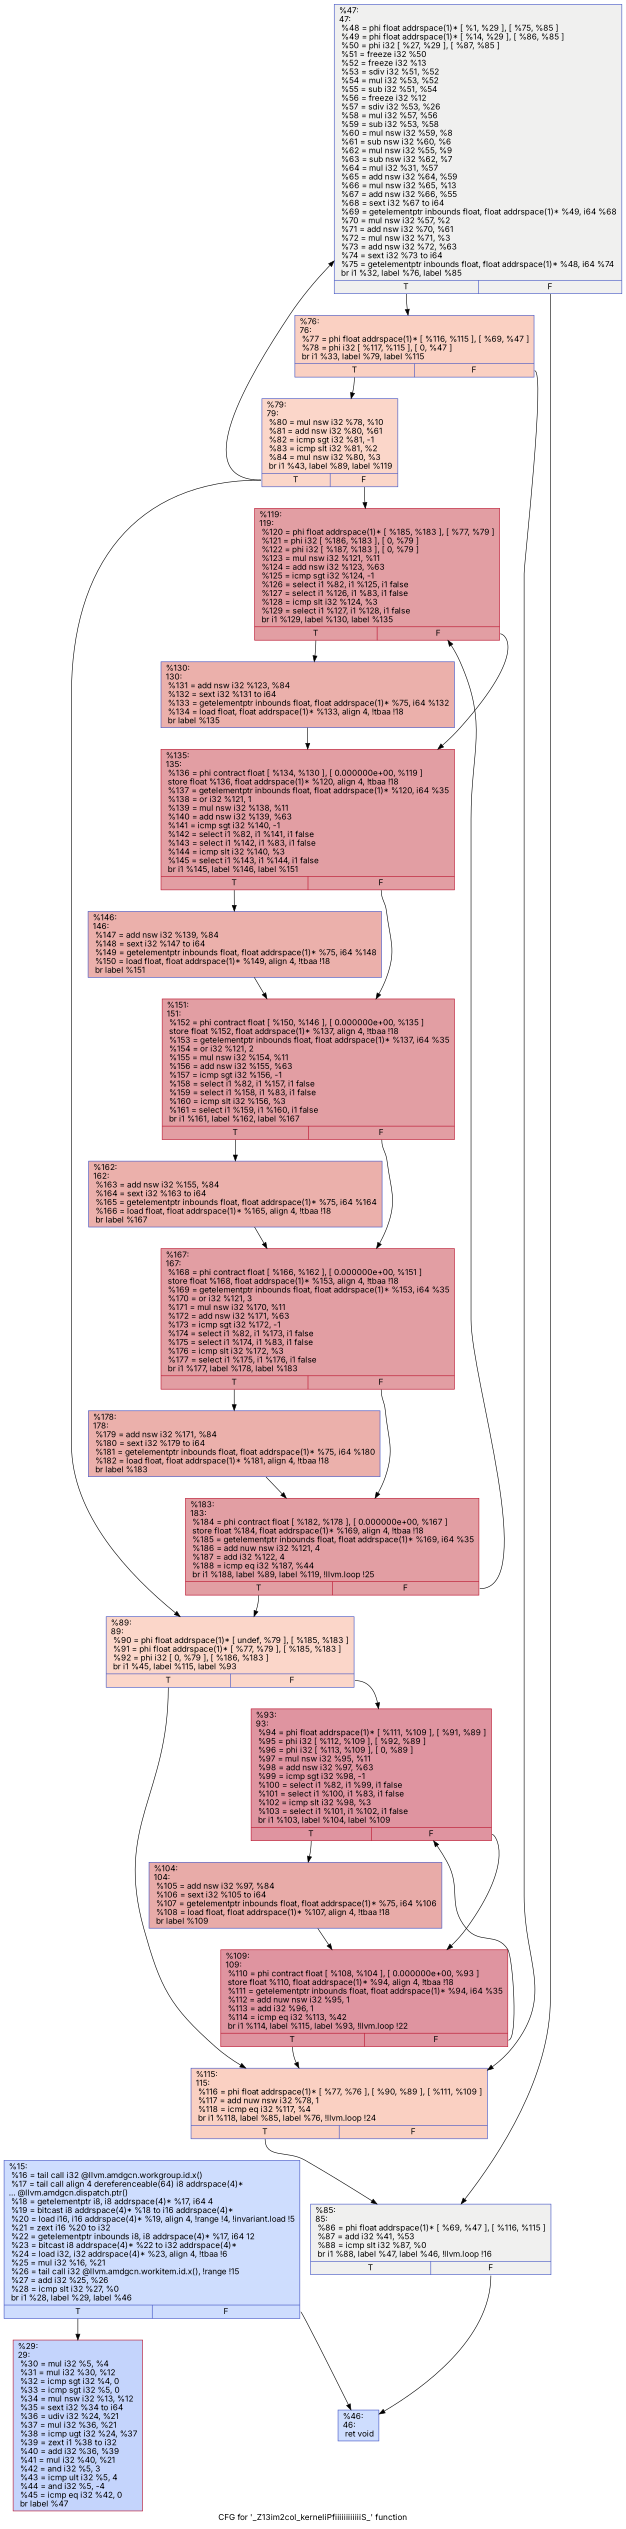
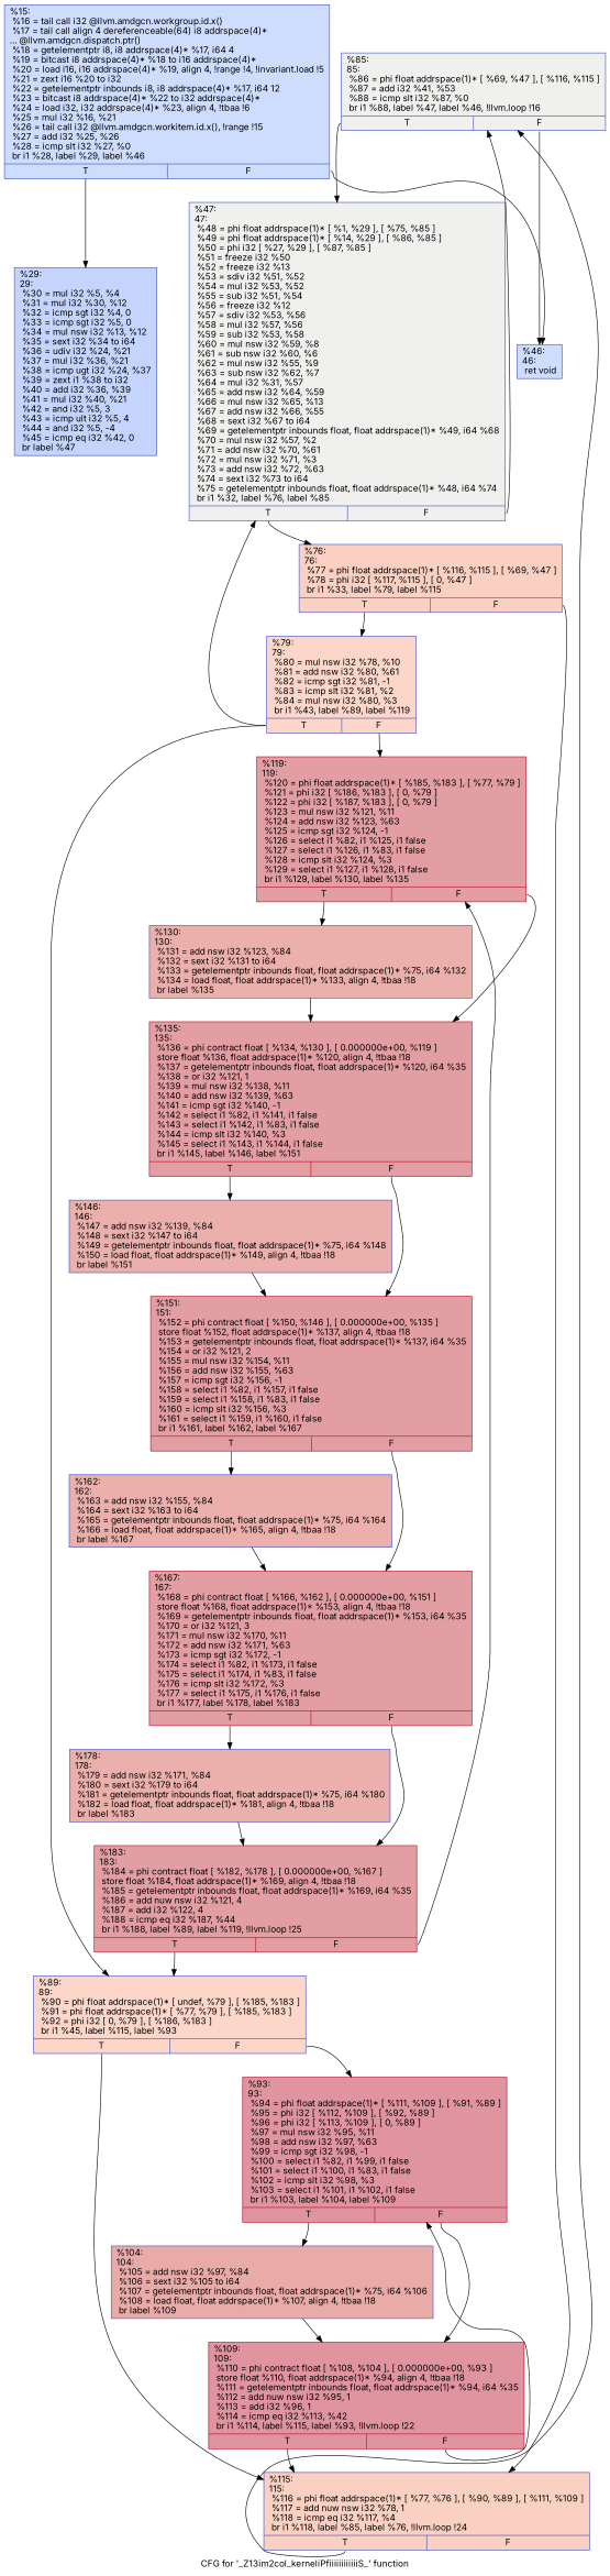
  digraph {
    fontname=Inter
    label="CFG for '_Z13im2col_kerneliPfiiiiiiiiiiiiS_' function"
    node [color="#3d50c3ff" fillcolor="#be242e70" fontname=Inter shape=record style=filled]
    edge [fontname=Inter tailport=s0]
    n1 [fillcolor="#8fb1fe70" label="{%15:\l  %16 = tail call i32 @llvm.amdgcn.workgroup.id.x()\l  %17 = tail call align 4 dereferenceable(64) i8 addrspace(4)*\l... @llvm.amdgcn.dispatch.ptr()\l  %18 = getelementptr i8, i8 addrspace(4)* %17, i64 4\l  %19 = bitcast i8 addrspace(4)* %18 to i16 addrspace(4)*\l  %20 = load i16, i16 addrspace(4)* %19, align 4, !range !4, !invariant.load !5\l  %21 = zext i16 %20 to i32\l  %22 = getelementptr inbounds i8, i8 addrspace(4)* %17, i64 12\l  %23 = bitcast i8 addrspace(4)* %22 to i32 addrspace(4)*\l  %24 = load i32, i32 addrspace(4)* %23, align 4, !tbaa !6\l  %25 = mul i32 %16, %21\l  %26 = tail call i32 @llvm.amdgcn.workitem.id.x(), !range !15\l  %27 = add i32 %25, %26\l  %28 = icmp slt i32 %27, %0\l  br i1 %28, label %29, label %46\l|{<s0>T|<s1>F}}"]
-   n2 [color="#b70d28ff" fillcolor="#7a9df870" label="{%29:\l29:                                               \l  %30 = mul i32 %5, %4\l  %31 = mul i32 %30, %12\l  %32 = icmp sgt i32 %4, 0\l  %33 = icmp sgt i32 %5, 0\l  %34 = mul nsw i32 %13, %12\l  %35 = sext i32 %34 to i64\l  %36 = udiv i32 %24, %21\l  %37 = mul i32 %36, %21\l  %38 = icmp ugt i32 %24, %37\l  %39 = zext i1 %38 to i32\l  %40 = add i32 %36, %39\l  %41 = mul i32 %40, %21\l  %42 = and i32 %5, 3\l  %43 = icmp ult i32 %5, 4\l  %44 = and i32 %5, -4\l  %45 = icmp eq i32 %42, 0\l  br label %47\l}"]
+   n2 [fillcolor="#7a9df870" label="{%29:\l29:                                               \l  %30 = mul i32 %5, %4\l  %31 = mul i32 %30, %12\l  %32 = icmp sgt i32 %4, 0\l  %33 = icmp sgt i32 %5, 0\l  %34 = mul nsw i32 %13, %12\l  %35 = sext i32 %34 to i64\l  %36 = udiv i32 %24, %21\l  %37 = mul i32 %36, %21\l  %38 = icmp ugt i32 %24, %37\l  %39 = zext i1 %38 to i32\l  %40 = add i32 %36, %39\l  %41 = mul i32 %40, %21\l  %42 = and i32 %5, 3\l  %43 = icmp ult i32 %5, 4\l  %44 = and i32 %5, -4\l  %45 = icmp eq i32 %42, 0\l  br label %47\l}"]
    n3 [fillcolor="#8fb1fe70" label="{%46:\l46:                                               \l  ret void\l}"]
-   n4 [fillcolor="#dedcdb70" label="{%47:\l47:                                               \l  %48 = phi float addrspace(1)* [ %1, %29 ], [ %75, %85 ]\l  %49 = phi float addrspace(1)* [ %14, %29 ], [ %86, %85 ]\l  %50 = phi i32 [ %27, %29 ], [ %87, %85 ]\l  %51 = freeze i32 %50\l  %52 = freeze i32 %13\l  %53 = sdiv i32 %51, %52\l  %54 = mul i32 %53, %52\l  %55 = sub i32 %51, %54\l  %56 = freeze i32 %12\l  %57 = sdiv i32 %53, %26\l  %58 = mul i32 %57, %56\l  %59 = sub i32 %53, %58\l  %60 = mul nsw i32 %59, %8\l  %61 = sub nsw i32 %60, %6\l  %62 = mul nsw i32 %55, %9\l  %63 = sub nsw i32 %62, %7\l  %64 = mul i32 %31, %57\l  %65 = add nsw i32 %64, %59\l  %66 = mul nsw i32 %65, %13\l  %67 = add nsw i32 %66, %55\l  %68 = sext i32 %67 to i64\l  %69 = getelementptr inbounds float, float addrspace(1)* %49, i64 %68\l  %70 = mul nsw i32 %57, %2\l  %71 = add nsw i32 %70, %61\l  %72 = mul nsw i32 %71, %3\l  %73 = add nsw i32 %72, %63\l  %74 = sext i32 %73 to i64\l  %75 = getelementptr inbounds float, float addrspace(1)* %48, i64 %74\l  br i1 %32, label %76, label %85\l|{<s0>T|<s1>F}}"]
+   n4 [fillcolor="#dedcdb70" label="{%47:\l47:                                               \l  %48 = phi float addrspace(1)* [ %1, %29 ], [ %75, %85 ]\l  %49 = phi float addrspace(1)* [ %14, %29 ], [ %86, %85 ]\l  %50 = phi i32 [ %27, %29 ], [ %87, %85 ]\l  %51 = freeze i32 %50\l  %52 = freeze i32 %13\l  %53 = sdiv i32 %51, %52\l  %54 = mul i32 %53, %52\l  %55 = sub i32 %51, %54\l  %56 = freeze i32 %12\l  %57 = sdiv i32 %53, %56\l  %58 = mul i32 %57, %56\l  %59 = sub i32 %53, %58\l  %60 = mul nsw i32 %59, %8\l  %61 = sub nsw i32 %60, %6\l  %62 = mul nsw i32 %55, %9\l  %63 = sub nsw i32 %62, %7\l  %64 = mul i32 %31, %57\l  %65 = add nsw i32 %64, %59\l  %66 = mul nsw i32 %65, %13\l  %67 = add nsw i32 %66, %55\l  %68 = sext i32 %67 to i64\l  %69 = getelementptr inbounds float, float addrspace(1)* %49, i64 %68\l  %70 = mul nsw i32 %57, %2\l  %71 = add nsw i32 %70, %61\l  %72 = mul nsw i32 %71, %3\l  %73 = add nsw i32 %72, %63\l  %74 = sext i32 %73 to i64\l  %75 = getelementptr inbounds float, float addrspace(1)* %48, i64 %74\l  br i1 %32, label %76, label %85\l|{<s0>T|<s1>F}}"]
    n5 [fillcolor="#f3947570" label="{%76:\l76:                                               \l  %77 = phi float addrspace(1)* [ %116, %115 ], [ %69, %47 ]\l  %78 = phi i32 [ %117, %115 ], [ 0, %47 ]\l  br i1 %33, label %79, label %115\l|{<s0>T|<s1>F}}"]
    n6 [fillcolor="#dedcdb70" label="{%85:\l85:                                               \l  %86 = phi float addrspace(1)* [ %69, %47 ], [ %116, %115 ]\l  %87 = add i32 %41, %53\l  %88 = icmp slt i32 %87, %0\l  br i1 %88, label %47, label %46, !llvm.loop !16\l|{<s0>T|<s1>F}}"]
    n7 [fillcolor="#f6a38570" label="{%79:\l79:                                               \l  %80 = mul nsw i32 %78, %10\l  %81 = add nsw i32 %80, %61\l  %82 = icmp sgt i32 %81, -1\l  %83 = icmp slt i32 %81, %2\l  %84 = mul nsw i32 %80, %3\l  br i1 %43, label %89, label %119\l|{<s0>T|<s1>F}}"]
    n8 [fillcolor="#f3947570" label="{%115:\l115:                                              \l  %116 = phi float addrspace(1)* [ %77, %76 ], [ %90, %89 ], [ %111, %109 ]\l  %117 = add nuw nsw i32 %78, 1\l  %118 = icmp eq i32 %117, %4\l  br i1 %118, label %85, label %76, !llvm.loop !24\l|{<s0>T|<s1>F}}"]
    n9 [fillcolor="#f6a38570" label="{%89:\l89:                                               \l  %90 = phi float addrspace(1)* [ undef, %79 ], [ %185, %183 ]\l  %91 = phi float addrspace(1)* [ %77, %79 ], [ %185, %183 ]\l  %92 = phi i32 [ 0, %79 ], [ %186, %183 ]\l  br i1 %45, label %115, label %93\l|{<s0>T|<s1>F}}"]
    n10 [color="#b70d28ff" label="{%119:\l119:                                              \l  %120 = phi float addrspace(1)* [ %185, %183 ], [ %77, %79 ]\l  %121 = phi i32 [ %186, %183 ], [ 0, %79 ]\l  %122 = phi i32 [ %187, %183 ], [ 0, %79 ]\l  %123 = mul nsw i32 %121, %11\l  %124 = add nsw i32 %123, %63\l  %125 = icmp sgt i32 %124, -1\l  %126 = select i1 %82, i1 %125, i1 false\l  %127 = select i1 %126, i1 %83, i1 false\l  %128 = icmp slt i32 %124, %3\l  %129 = select i1 %127, i1 %128, i1 false\l  br i1 %129, label %130, label %135\l|{<s0>T|<s1>F}}"]
    n11 [color="#b70d28ff" fillcolor="#b70d2870" label="{%93:\l93:                                               \l  %94 = phi float addrspace(1)* [ %111, %109 ], [ %91, %89 ]\l  %95 = phi i32 [ %112, %109 ], [ %92, %89 ]\l  %96 = phi i32 [ %113, %109 ], [ 0, %89 ]\l  %97 = mul nsw i32 %95, %11\l  %98 = add nsw i32 %97, %63\l  %99 = icmp sgt i32 %98, -1\l  %100 = select i1 %82, i1 %99, i1 false\l  %101 = select i1 %100, i1 %83, i1 false\l  %102 = icmp slt i32 %98, %3\l  %103 = select i1 %101, i1 %102, i1 false\l  br i1 %103, label %104, label %109\l|{<s0>T|<s1>F}}"]
    n12 [fillcolor="#d24b4070" label="{%130:\l130:                                              \l  %131 = add nsw i32 %123, %84\l  %132 = sext i32 %131 to i64\l  %133 = getelementptr inbounds float, float addrspace(1)* %75, i64 %132\l  %134 = load float, float addrspace(1)* %133, align 4, !tbaa !18\l  br label %135\l}"]
    n13 [color="#b70d28ff" label="{%135:\l135:                                              \l  %136 = phi contract float [ %134, %130 ], [ 0.000000e+00, %119 ]\l  store float %136, float addrspace(1)* %120, align 4, !tbaa !18\l  %137 = getelementptr inbounds float, float addrspace(1)* %120, i64 %35\l  %138 = or i32 %121, 1\l  %139 = mul nsw i32 %138, %11\l  %140 = add nsw i32 %139, %63\l  %141 = icmp sgt i32 %140, -1\l  %142 = select i1 %82, i1 %141, i1 false\l  %143 = select i1 %142, i1 %83, i1 false\l  %144 = icmp slt i32 %140, %3\l  %145 = select i1 %143, i1 %144, i1 false\l  br i1 %145, label %146, label %151\l|{<s0>T|<s1>F}}"]
    n14 [fillcolor="#cc403a70" label="{%104:\l104:                                              \l  %105 = add nsw i32 %97, %84\l  %106 = sext i32 %105 to i64\l  %107 = getelementptr inbounds float, float addrspace(1)* %75, i64 %106\l  %108 = load float, float addrspace(1)* %107, align 4, !tbaa !18\l  br label %109\l}"]
    n15 [color="#b70d28ff" fillcolor="#b70d2870" label="{%109:\l109:                                              \l  %110 = phi contract float [ %108, %104 ], [ 0.000000e+00, %93 ]\l  store float %110, float addrspace(1)* %94, align 4, !tbaa !18\l  %111 = getelementptr inbounds float, float addrspace(1)* %94, i64 %35\l  %112 = add nuw nsw i32 %95, 1\l  %113 = add i32 %96, 1\l  %114 = icmp eq i32 %113, %42\l  br i1 %114, label %115, label %93, !llvm.loop !22\l|{<s0>T|<s1>F}}"]
    n16 [fillcolor="#d24b4070" label="{%146:\l146:                                              \l  %147 = add nsw i32 %139, %84\l  %148 = sext i32 %147 to i64\l  %149 = getelementptr inbounds float, float addrspace(1)* %75, i64 %148\l  %150 = load float, float addrspace(1)* %149, align 4, !tbaa !18\l  br label %151\l}"]
    n17 [color="#b70d28ff" label="{%151:\l151:                                              \l  %152 = phi contract float [ %150, %146 ], [ 0.000000e+00, %135 ]\l  store float %152, float addrspace(1)* %137, align 4, !tbaa !18\l  %153 = getelementptr inbounds float, float addrspace(1)* %137, i64 %35\l  %154 = or i32 %121, 2\l  %155 = mul nsw i32 %154, %11\l  %156 = add nsw i32 %155, %63\l  %157 = icmp sgt i32 %156, -1\l  %158 = select i1 %82, i1 %157, i1 false\l  %159 = select i1 %158, i1 %83, i1 false\l  %160 = icmp slt i32 %156, %3\l  %161 = select i1 %159, i1 %160, i1 false\l  br i1 %161, label %162, label %167\l|{<s0>T|<s1>F}}"]
    n18 [fillcolor="#d24b4070" label="{%162:\l162:                                              \l  %163 = add nsw i32 %155, %84\l  %164 = sext i32 %163 to i64\l  %165 = getelementptr inbounds float, float addrspace(1)* %75, i64 %164\l  %166 = load float, float addrspace(1)* %165, align 4, !tbaa !18\l  br label %167\l}"]
    n19 [color="#b70d28ff" label="{%167:\l167:                                              \l  %168 = phi contract float [ %166, %162 ], [ 0.000000e+00, %151 ]\l  store float %168, float addrspace(1)* %153, align 4, !tbaa !18\l  %169 = getelementptr inbounds float, float addrspace(1)* %153, i64 %35\l  %170 = or i32 %121, 3\l  %171 = mul nsw i32 %170, %11\l  %172 = add nsw i32 %171, %63\l  %173 = icmp sgt i32 %172, -1\l  %174 = select i1 %82, i1 %173, i1 false\l  %175 = select i1 %174, i1 %83, i1 false\l  %176 = icmp slt i32 %172, %3\l  %177 = select i1 %175, i1 %176, i1 false\l  br i1 %177, label %178, label %183\l|{<s0>T|<s1>F}}"]
    n20 [fillcolor="#d24b4070" label="{%178:\l178:                                              \l  %179 = add nsw i32 %171, %84\l  %180 = sext i32 %179 to i64\l  %181 = getelementptr inbounds float, float addrspace(1)* %75, i64 %180\l  %182 = load float, float addrspace(1)* %181, align 4, !tbaa !18\l  br label %183\l}"]
    n21 [color="#b70d28ff" label="{%183:\l183:                                              \l  %184 = phi contract float [ %182, %178 ], [ 0.000000e+00, %167 ]\l  store float %184, float addrspace(1)* %169, align 4, !tbaa !18\l  %185 = getelementptr inbounds float, float addrspace(1)* %169, i64 %35\l  %186 = add nuw nsw i32 %121, 4\l  %187 = add i32 %122, 4\l  %188 = icmp eq i32 %187, %44\l  br i1 %188, label %89, label %119, !llvm.loop !25\l|{<s0>T|<s1>F}}"]
    n1 -> n2
    n1 -> n3 [tailport=s1]
    n4 -> n5
    n4 -> n6 [tailport=s1]
    n5 -> n7
    n5 -> n8 [tailport=s1]
    n6 -> n3 [tailport=s1]
+   n6 -> n4
    n7 -> n4
    n7 -> n9
    n7 -> n10 [tailport=s1]
    n8 -> n6
    n9 -> n8
    n9 -> n11 [tailport=s1]
    n10 -> n12
    n10 -> n13 [tailport=s1]
    n11 -> n14
    n11 -> n15 [tailport=s1]
    n12 -> n13
    n13 -> n16
    n13 -> n17 [tailport=s1]
    n14 -> n15
    n15 -> n8
    n15 -> n11 [tailport=s1]
    n16 -> n17
    n17 -> n18
    n17 -> n19 [tailport=s1]
    n18 -> n19
    n19 -> n20
    n19 -> n21 [tailport=s1]
    n20 -> n21
    n21 -> n9
    n21 -> n10 [tailport=s1]
  }
